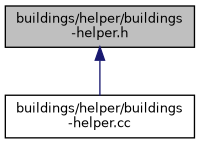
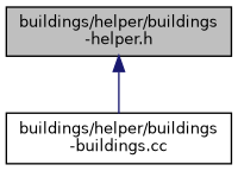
  digraph {
    node [color=black fontname=Helvetica fontsize=10 shape=record style=filled]
    n1 [fillcolor=grey75 fontcolor=black height=0.2 label="buildings/helper/buildings\l-helper.h" width=0.4]
-   n2 [fillcolor=white height=0.2 label="buildings/helper/buildings\l-helper.cc" width=0.4]
+   n2 [fillcolor=white height=0.2 label="buildings/helper/buildings\l-buildings.cc" width=0.4]
    n1 -> n2 [color=midnightblue dir=back fontname=Helvetica fontsize=10 labelfontname=Helvetica labelfontsize=10 style=solid]
  }
